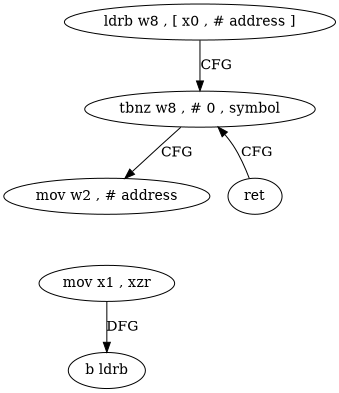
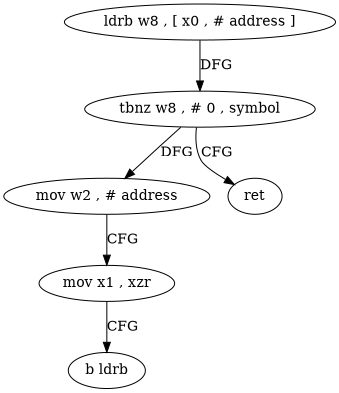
  digraph {
    n1 [label="ldrb w8 , [ x0 , # address ]"]
    n2 [label="tbnz w8 , # 0 , symbol"]
    n3 [label="mov w2 , # address"]
    n4 [label=ret]
    n5 [label="mov x1 , xzr"]
    n6 [label="b ldrb"]
-   n1 -> n2 [label=CFG]
-   n2 -> n3 [label=CFG]
-   n4 -> n2 [label=CFG]
-   n5 -> n6 [label=DFG]
+   n1 -> n2 [label=DFG]
+   n2 -> n3 [label=DFG]
+   n2 -> n4 [label=CFG]
+   n3 -> n5 [label=CFG]
+   n5 -> n6 [label=CFG]
  }
